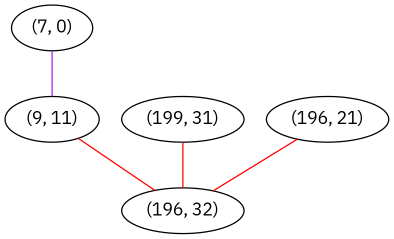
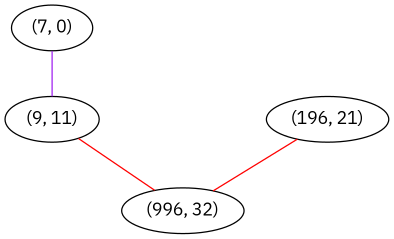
  graph {
    fontname="IBM Plex Sans"
    node [fontname="IBM Plex Sans"]
    edge [color=red fontname="IBM Plex Sans" weight=1]
    n1 [label="(7, 0)"]
    "(9, 11)"
-   "(196, 32)"
-   "(199, 31)"
+   "(196, 32)" [label="(996, 32)"]
    n5 [label="(196, 21)"]
    n1 -- "(9, 11)" [color=purple weight=4]
    "(9, 11)" -- "(196, 32)"
-   "(199, 31)" -- "(196, 32)"
    n5 -- "(196, 32)"
  }
